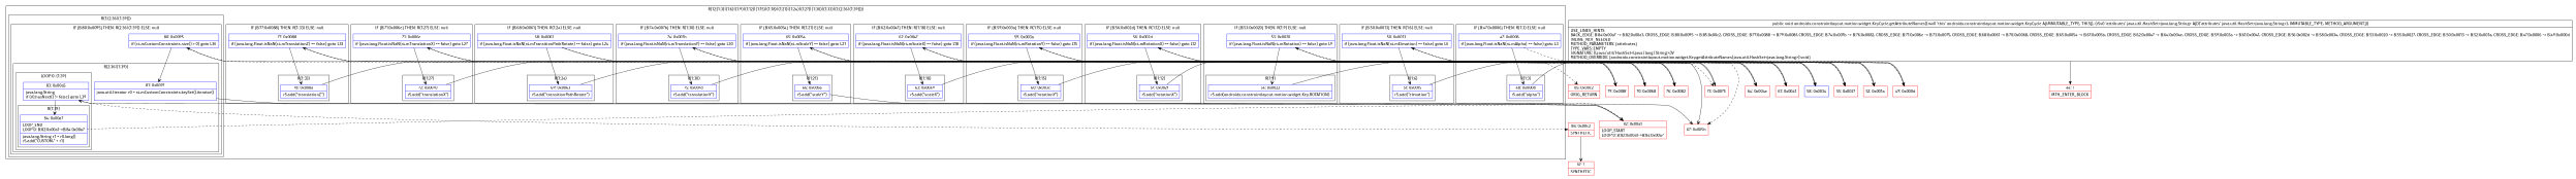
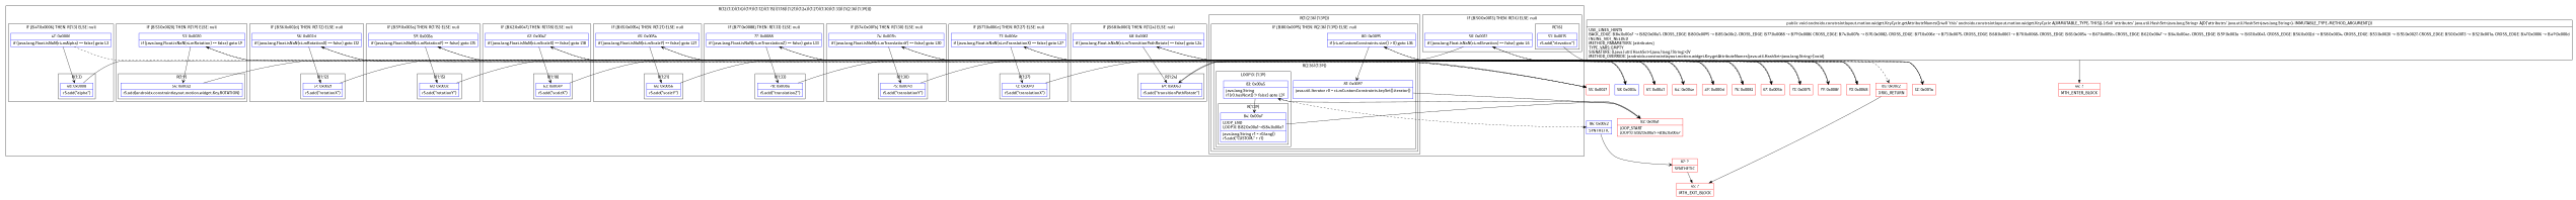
  digraph {
    fontname="Fira Sans"
    node [color=blue fontname="Fira Sans" shape=record]
    edge [arrowhead=vee fontname="Fira Sans"]
    n1 [label="{48\:\ 0x0008|r5.add(\"alpha\")\l}"]
    n2 [label="{47\:\ 0x0006|if (java.lang.Float.isNaN(r4.mAlpha) == false) goto L3\l}"]
    n3 [label="{51\:\ 0x0015|r5.add(\"elevation\")\l}"]
    n4 [label="{50\:\ 0x0013|if (java.lang.Float.isNaN(r4.mElevation) == false) goto L6\l}"]
    n5 [label="{54\:\ 0x0022|r5.add(androidx.constraintlayout.motion.widget.Key.ROTATION)\l}"]
    n6 [label="{53\:\ 0x0020|if (java.lang.Float.isNaN(r4.mRotation) == false) goto L9\l}"]
    n7 [label="{57\:\ 0x002f|r5.add(\"rotationX\")\l}"]
    n8 [label="{56\:\ 0x002d|if (java.lang.Float.isNaN(r4.mRotationX) == false) goto L12\l}"]
    n9 [label="{60\:\ 0x003c|r5.add(\"rotationY\")\l}"]
    n10 [label="{59\:\ 0x003a|if (java.lang.Float.isNaN(r4.mRotationY) == false) goto L15\l}"]
    n11 [label="{63\:\ 0x0049|r5.add(\"scaleX\")\l}"]
    n12 [label="{62\:\ 0x0047|if (java.lang.Float.isNaN(r4.mScaleX) == false) goto L18\l}"]
    n13 [label="{66\:\ 0x0056|r5.add(\"scaleY\")\l}"]
    n14 [label="{65\:\ 0x0054|if (java.lang.Float.isNaN(r4.mScaleY) == false) goto L21\l}"]
    n15 [label="{75\:\ 0x007d|r5.add(\"translationY\")\l}"]
    n16 [label="{74\:\ 0x007b|if (java.lang.Float.isNaN(r4.mTranslationY) == false) goto L30\l}"]
    n17 [label="{69\:\ 0x0063|r5.add(\"transitionPathRotate\")\l}"]
    n18 [label="{68\:\ 0x0061|if (java.lang.Float.isNaN(r4.mTransitionPathRotate) == false) goto L24\l}"]
    n19 [label="{72\:\ 0x0070|r5.add(\"translationX\")\l}"]
    n20 [label="{71\:\ 0x006e|if (java.lang.Float.isNaN(r4.mTranslationX) == false) goto L27\l}"]
    n21 [label="{78\:\ 0x008a|r5.add(\"translationZ\")\l}"]
    n22 [label="{77\:\ 0x0088|if (java.lang.Float.isNaN(r4.mTranslationZ) == false) goto L33\l}"]
    n23 [label="{84\:\ 0x00a7|LOOP_END\lLOOP:0: B:82:0x00a1\-\>B:84:0x00a7\l|java.lang.String r1 = r0.lang()\lr5.add(\"CUSTOM,\" + r1)\l}"]
    n24 [label="{83\:\ 0x00a5|java.lang.String \lif (r0.hasNext() != false) goto L39\l}"]
    n25 [label="{81\:\ 0x0097|java.util.Iterator r0 = r4.mCustomConstraints.keySet().iterator()\l\l}"]
    n26 [label="{80\:\ 0x0095|if (r4.mCustomConstraints.size() \> 0) goto L36\l}"]
    n27 [color=red label="{49\:\ 0x000d}"]
    n28 [color=red label="{52\:\ 0x001a}"]
    n29 [color=red label="{55\:\ 0x0027}"]
    n30 [label="{58\:\ 0x0034}"]
    n31 [color=red label="{61\:\ 0x0041}"]
    n32 [color=red label="{64\:\ 0x004e}"]
    n33 [color=red label="{67\:\ 0x005b}"]
    n34 [color=red label="{76\:\ 0x0082}"]
    n35 [color=red label="{70\:\ 0x0068}"]
    n36 [color=red label="{73\:\ 0x0075}"]
    n37 [color=red label="{79\:\ 0x008f}"]
    n38 [color=red label="{82\:\ 0x00a1|LOOP_START\lLOOP:0: B:82:0x00a1\-\>B:84:0x00a7\l}"]
-   n39 [color=red label="{86\:\ 0x00c2|SYNTHETIC\l}"]
+   n39 [label="{86\:\ 0x00c2|SYNTHETIC\l}"]
    n40 [color=red label="{85\:\ 0x00c2|ORIG_RETURN\l}"]
+   n41 [color=red label="{45\:\ ?|MTH_EXIT_BLOCK\l}"]
    n42 [color=red label="{87\:\ ?|SYNTHETIC\l}"]
    n43 [color=red label="{44\:\ ?|MTH_ENTER_BLOCK\l}"]
    n44 [label="{public void androidx.constraintlayout.motion.widget.KeyCycle.getAttributeNames((r4v0 'this' androidx.constraintlayout.motion.widget.KeyCycle A[IMMUTABLE_TYPE, THIS]), (r5v0 'attributes' java.util.HashSet\<java.lang.String\> A[D('attributes' java.util.HashSet\<java.lang.String\>), IMMUTABLE_TYPE, METHOD_ARGUMENT]))  | USE_LINES_HINTS\lBACK_EDGE: B:84:0x00a7 \-\> B:82:0x00a1, CROSS_EDGE: B:80:0x0095 \-\> B:85:0x00c2, CROSS_EDGE: B:77:0x0088 \-\> B:79:0x008f, CROSS_EDGE: B:74:0x007b \-\> B:76:0x0082, CROSS_EDGE: B:71:0x006e \-\> B:73:0x0075, CROSS_EDGE: B:68:0x0061 \-\> B:70:0x0068, CROSS_EDGE: B:65:0x0054 \-\> B:67:0x005b, CROSS_EDGE: B:62:0x0047 \-\> B:64:0x004e, CROSS_EDGE: B:59:0x003a \-\> B:61:0x0041, CROSS_EDGE: B:56:0x002d \-\> B:58:0x0034, CROSS_EDGE: B:53:0x0020 \-\> B:55:0x0027, CROSS_EDGE: B:50:0x0013 \-\> B:52:0x001a, CROSS_EDGE: B:47:0x0006 \-\> B:49:0x000d\lINLINE_NOT_NEEDED\lMETHOD_PARAMETERS: [attributes]\lTYPE_VARS: EMPTY\lSIGNATURE: (Ljava\/util\/HashSet\<Ljava\/lang\/String;\>;)V\lMETHOD_OVERRIDE: [androidx.constraintlayout.motion.widget.Key.getAttributeNames(java.util.HashSet\<java.lang.String\>):void]\l}" color=""]
    subgraph cluster_1 {
      label="R(12:(1:3)|(1:6)|(1:9)|(1:12)|(1:15)|(1:18)|(1:21)|(1:24)|(1:27)|(1:30)|(1:33)|(1:(2:36|(1:39))))"
      subgraph cluster_2 {
        label="IF [B:47:0x0006] THEN: R(1:3) ELSE: null"
        n2
        subgraph cluster_3 {
          label="R(1:3)"
          n1
        }
      }
      subgraph cluster_4 {
        label="IF [B:50:0x0013] THEN: R(1:6) ELSE: null"
        n4
        subgraph cluster_5 {
          label="R(1:6)"
          n3
        }
      }
      subgraph cluster_6 {
        label="IF [B:53:0x0020] THEN: R(1:9) ELSE: null"
        n6
        subgraph cluster_7 {
          label="R(1:9)"
          n5
        }
      }
      subgraph cluster_8 {
        label="IF [B:56:0x002d] THEN: R(1:12) ELSE: null"
        n8
        subgraph cluster_9 {
          label="R(1:12)"
          n7
        }
      }
      subgraph cluster_10 {
        label="IF [B:59:0x003a] THEN: R(1:15) ELSE: null"
        n10
        subgraph cluster_11 {
          label="R(1:15)"
          n9
        }
      }
      subgraph cluster_12 {
        label="IF [B:62:0x0047] THEN: R(1:18) ELSE: null"
        n12
        subgraph cluster_13 {
          label="R(1:18)"
          n11
        }
      }
      subgraph cluster_14 {
        label="IF [B:65:0x0054] THEN: R(1:21) ELSE: null"
        n14
        subgraph cluster_15 {
          label="R(1:21)"
          n13
        }
      }
      subgraph cluster_16 {
        label="IF [B:74:0x007b] THEN: R(1:30) ELSE: null"
        n16
        subgraph cluster_17 {
          label="R(1:30)"
          n15
        }
      }
      subgraph cluster_18 {
        label="IF [B:68:0x0061] THEN: R(1:24) ELSE: null"
        n18
        subgraph cluster_19 {
          label="R(1:24)"
          n17
        }
      }
      subgraph cluster_20 {
        label="IF [B:71:0x006e] THEN: R(1:27) ELSE: null"
        n20
        subgraph cluster_21 {
          label="R(1:27)"
          n19
        }
      }
      subgraph cluster_22 {
        label="IF [B:77:0x0088] THEN: R(1:33) ELSE: null"
        n22
        subgraph cluster_23 {
          label="R(1:33)"
          n21
        }
      }
      subgraph cluster_24 {
        label="R(1:(2:36|(1:39)))"
        subgraph cluster_25 {
          label="IF [B:80:0x0095] THEN: R(2:36|(1:39)) ELSE: null"
          n26
          subgraph cluster_26 {
            label="R(2:36|(1:39))"
            n25
            subgraph cluster_27 {
              label="LOOP:0: (1:39)"
              n24
              subgraph cluster_28 {
                label="R(1:39)"
                n23
              }
            }
          }
        }
      }
    }
    n1 -> n27 [arrowhead=normal]
    n2 -> n1
    n2 -> n27 [style=dashed]
    n3 -> n28
-   n4 -> n3
+   n4 -> n17
    n4 -> n28 [style=dashed]
    n5 -> n29 [arrowhead=normal]
    n6 -> n5
    n6 -> n29 [style=dashed]
    n7 -> n30
    n8 -> n7 [arrowhead=normal]
    n8 -> n30 [arrowhead=normal style=dashed]
    n9 -> n31
    n10 -> n9 [arrowhead=normal]
    n10 -> n31 [arrowhead=normal style=dashed]
    n11 -> n32
    n12 -> n11
    n12 -> n32 [style=dashed]
    n13 -> n33
    n14 -> n13 [arrowhead=normal]
    n14 -> n33 [arrowhead=normal style=dashed]
    n15 -> n34
    n16 -> n15
    n16 -> n34 [arrowhead=normal style=dashed]
    n17 -> n35 [arrowhead=normal]
    n18 -> n17 [arrowhead=normal]
    n18 -> n35 [arrowhead=normal style=dashed]
    n19 -> n36 [arrowhead=normal]
    n20 -> n19
    n20 -> n36 [style=dashed]
    n21 -> n37
    n22 -> n21
    n22 -> n37 [style=dashed]
-   n23 -> n38 [style=dashed]
+   n23 -> n38
    n24 -> n23
    n24 -> n39 [arrowhead=normal style=dashed]
    n25 -> n38
    n26 -> n25
    n26 -> n40 [style=dashed]
    n27 -> n4 [arrowhead=normal]
    n28 -> n6 [arrowhead=normal]
    n29 -> n8 [arrowhead=normal]
    n30 -> n10 [arrowhead=normal]
    n31 -> n12
    n32 -> n14
-   n18 -> n33
+   n33 -> n18
    n34 -> n22
    n35 -> n20
    n36 -> n16
    n37 -> n26 [arrowhead=normal]
    n38 -> n24
    n39 -> n42
+   n40 -> n41 [arrowhead=normal]
+   n42 -> n41 [arrowhead=normal]
    n44 -> n43 [arrowhead=normal]
  }
